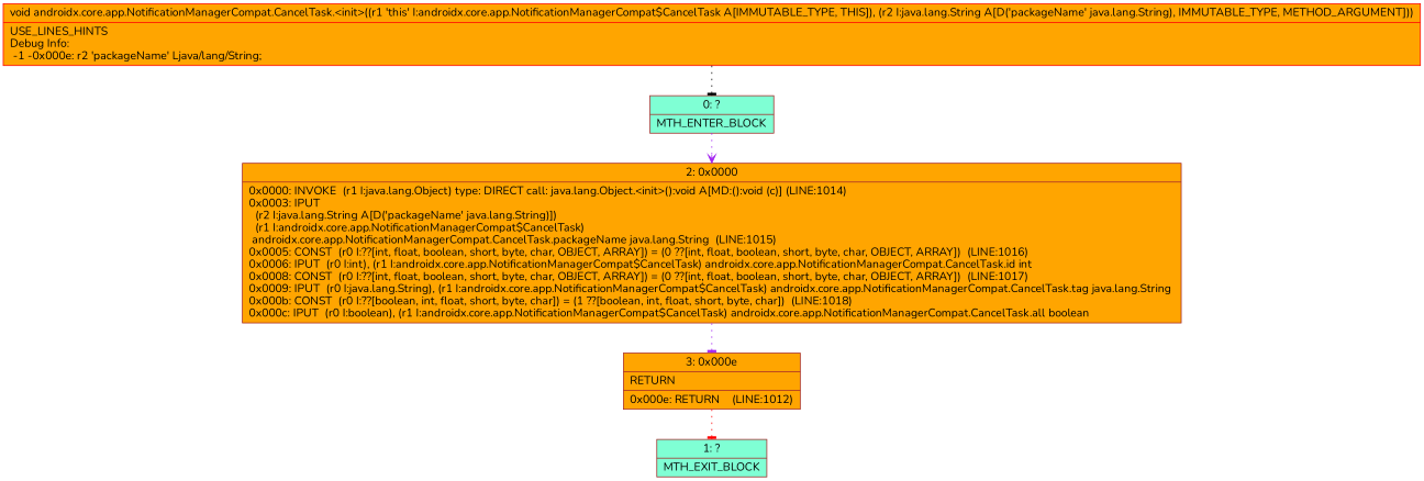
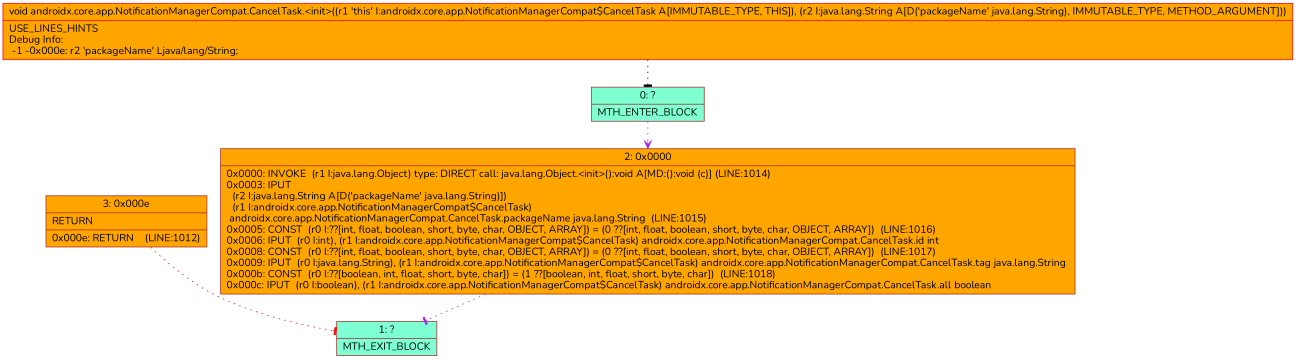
  digraph {
    fontname=Nunito
    node [color=brown fillcolor=orange fontname=Nunito shape=record style=filled]
    edge [arrowhead=tee color=purple fontname=Nunito style=dotted]
    n1 [fillcolor=aquamarine label="{0\:\ ?|MTH_ENTER_BLOCK\l}"]
    n2 [label="{2\:\ 0x0000|0x0000: INVOKE  (r1 I:java.lang.Object) type: DIRECT call: java.lang.Object.\<init\>():void A[MD:():void (c)] (LINE:1014)\l0x0003: IPUT  \l  (r2 I:java.lang.String A[D('packageName' java.lang.String)])\l  (r1 I:androidx.core.app.NotificationManagerCompat$CancelTask)\l androidx.core.app.NotificationManagerCompat.CancelTask.packageName java.lang.String  (LINE:1015)\l0x0005: CONST  (r0 I:??[int, float, boolean, short, byte, char, OBJECT, ARRAY]) = (0 ??[int, float, boolean, short, byte, char, OBJECT, ARRAY])  (LINE:1016)\l0x0006: IPUT  (r0 I:int), (r1 I:androidx.core.app.NotificationManagerCompat$CancelTask) androidx.core.app.NotificationManagerCompat.CancelTask.id int \l0x0008: CONST  (r0 I:??[int, float, boolean, short, byte, char, OBJECT, ARRAY]) = (0 ??[int, float, boolean, short, byte, char, OBJECT, ARRAY])  (LINE:1017)\l0x0009: IPUT  (r0 I:java.lang.String), (r1 I:androidx.core.app.NotificationManagerCompat$CancelTask) androidx.core.app.NotificationManagerCompat.CancelTask.tag java.lang.String \l0x000b: CONST  (r0 I:??[boolean, int, float, short, byte, char]) = (1 ??[boolean, int, float, short, byte, char])  (LINE:1018)\l0x000c: IPUT  (r0 I:boolean), (r1 I:androidx.core.app.NotificationManagerCompat$CancelTask) androidx.core.app.NotificationManagerCompat.CancelTask.all boolean \l}"]
    n3 [label="{3\:\ 0x000e|RETURN\l|0x000e: RETURN    (LINE:1012)\l}"]
    n4 [fillcolor=aquamarine label="{1\:\ ?|MTH_EXIT_BLOCK\l}"]
    n5 [color=red label="{void androidx.core.app.NotificationManagerCompat.CancelTask.\<init\>((r1 'this' I:androidx.core.app.NotificationManagerCompat$CancelTask A[IMMUTABLE_TYPE, THIS]), (r2 I:java.lang.String A[D('packageName' java.lang.String), IMMUTABLE_TYPE, METHOD_ARGUMENT]))  | USE_LINES_HINTS\lDebug Info:\l  \-1 \-0x000e: r2 'packageName' Ljava\/lang\/String;\l}"]
    n1 -> n2 [arrowhead=vee]
-   n2 -> n3
+   n2 -> n4
    n3 -> n4 [color=red]
    n5 -> n1 [color=black]
  }
